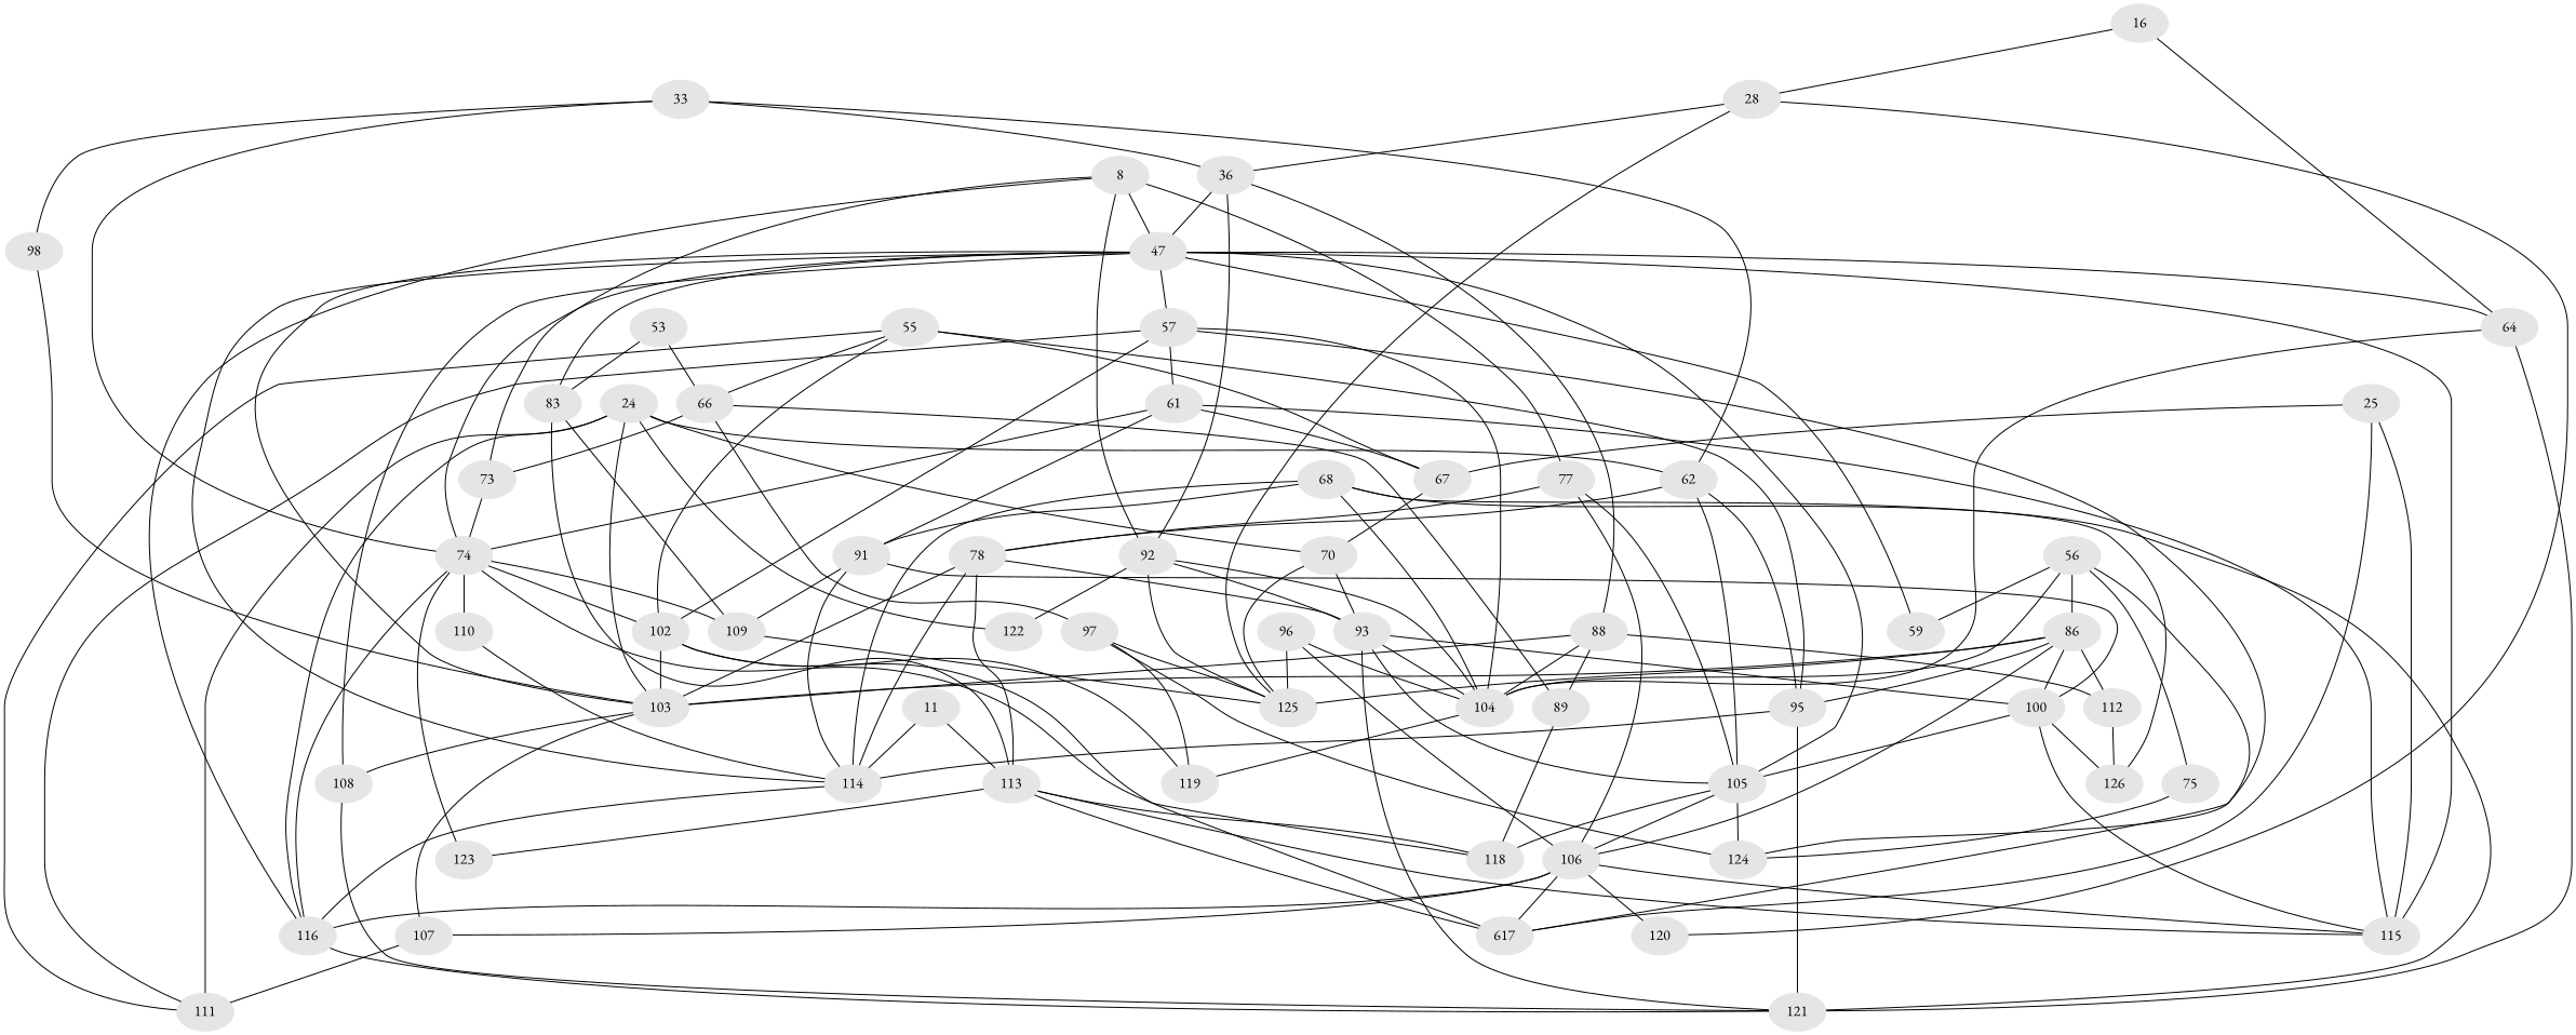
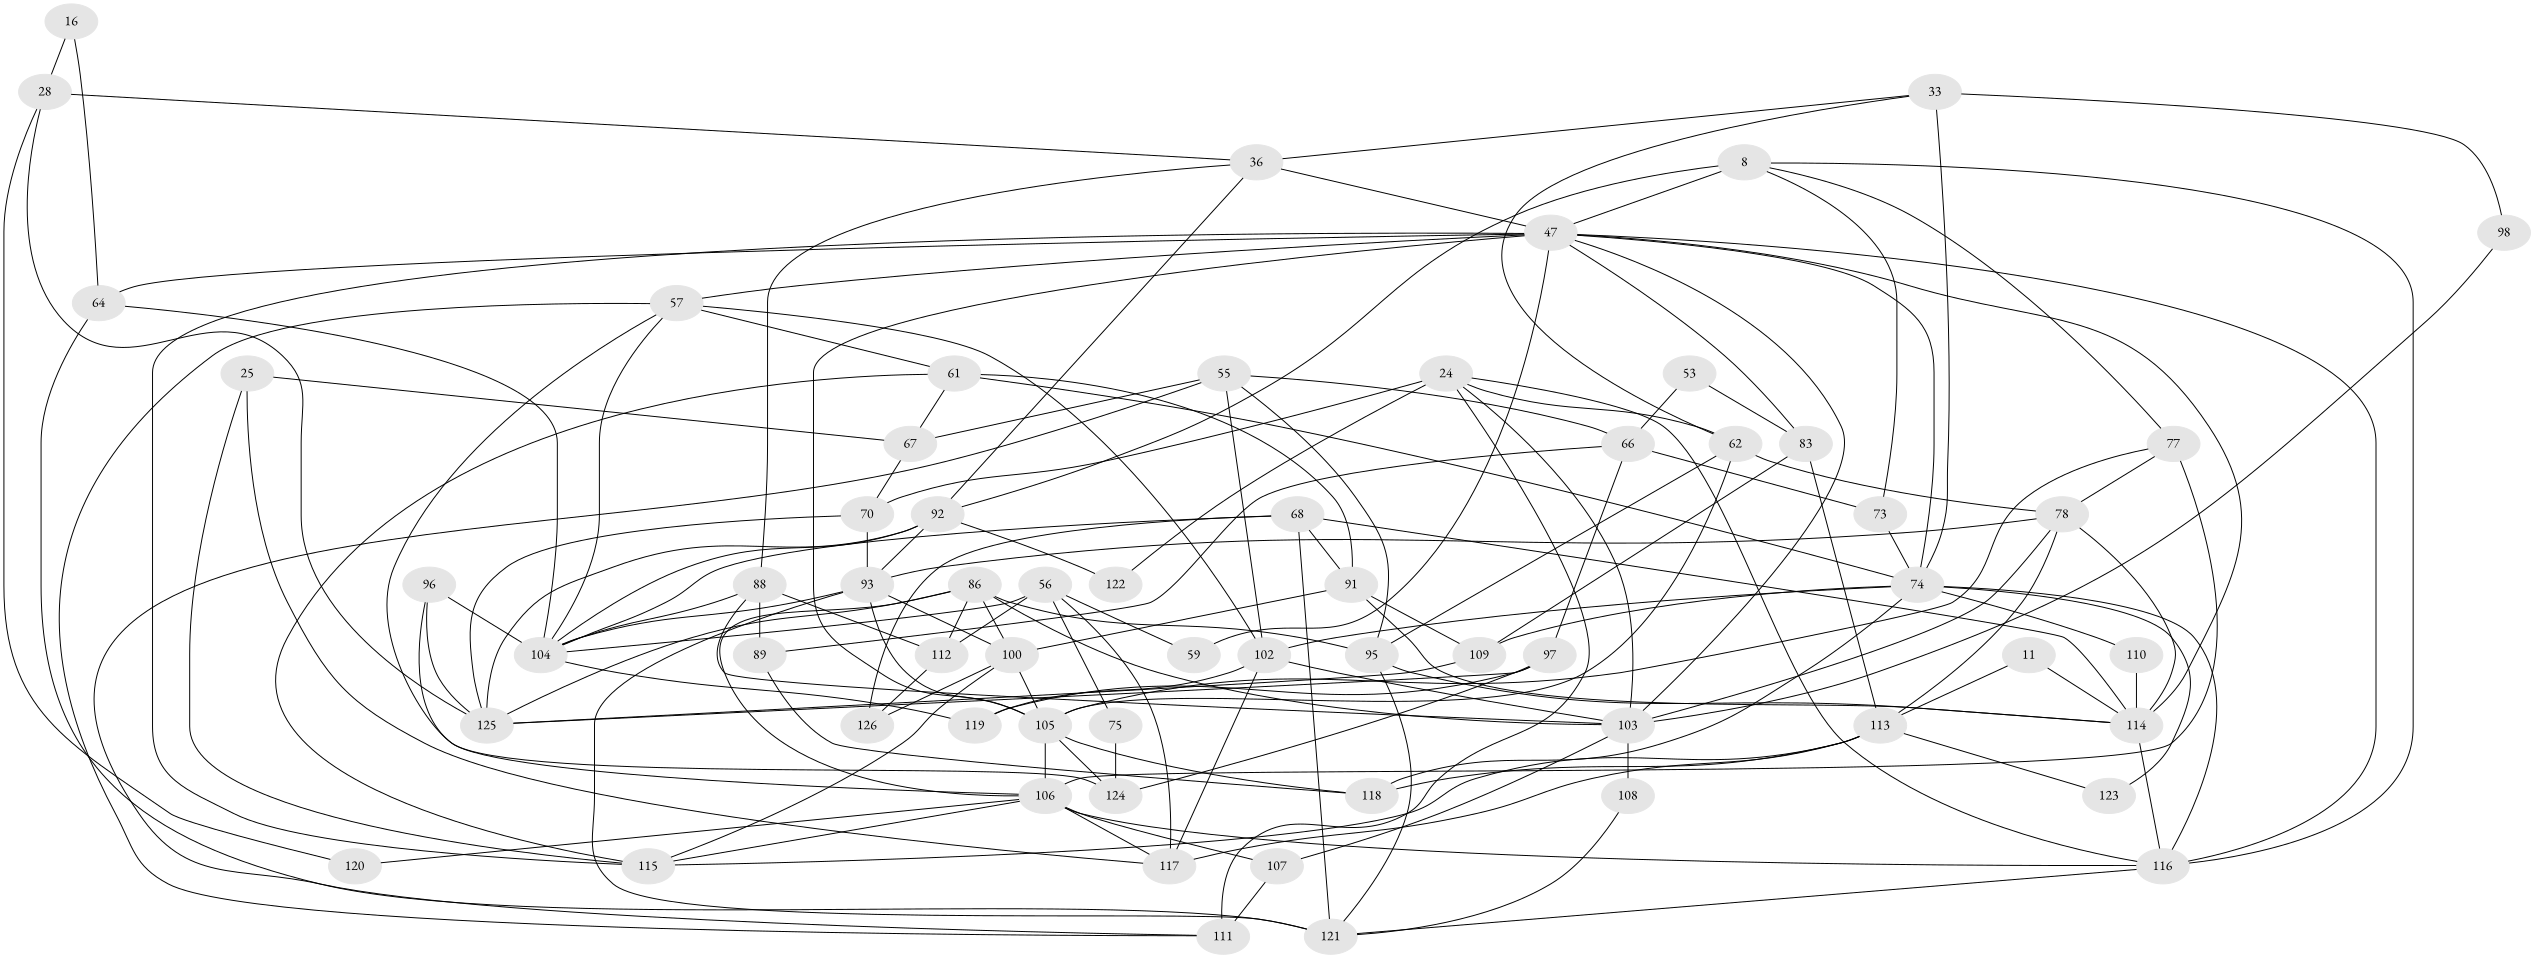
  graph {
    fontname="EB Garamond"
    node [color=gray90 fontname="EB Garamond" style=filled]
    edge [fontname="EB Garamond"]
    47 [super="+46"]
    64
    114 [super="+37+101"]
    103 [super="+52+69"]
    115 [super="+44+71"]
    74 [super="+1+60"]
    57 [super="+5+32"]
    59
    83
    105 [super="+90"]
    108 [super="+3"]
    8
    73
    77
    92 [super="+30"]
    116 [super="+84"]
    55 [super="+43"]
    111 [super="+54"]
    67
    95 [super="+81+20"]
    66
    102
    78 [super="+76"]
    106 [super="+87"]
    122
    125 [super="+2+94"]
    104 [super="+79+18"]
    93 [super="+40+80"]
    121 [super="+12+38"]
    16
    28
    36 [super="+13"]
    120
    n34 [label=11]
    113
-   117 [super="+51" label=617]
+   117 [super="+51"]
    118
    123
    24
    62
    70
    107
    25
    88 [super="+42"]
    33 [super="+15"]
    98
    109 [super="+65"]
    110
    89
    112
    61
    124
    53
    97
    119
    56
    75
    86 [super="+49+50"]
    100 [super="+9"]
    91 [super="+48"]
    68 [super="+22+31+63"]
    126
    96
    47 -- 64
    47 -- 114
    47 -- 103
    47 -- 115 [weight=3]
    47 -- 74 [weight=2]
    47 -- 57 [weight=2]
    47 -- 59
    47 -- 83
    47 -- 105 [weight=2]
-   47 -- 108 [weight=2]
+   47 -- 116 [weight=2]
    64 -- 104
    64 -- 121
    114 -- 116
    103 -- 108
    103 -- 107
    74 -- 116
    74 -- 102
    74 -- 118
    74 -- 123 [weight=2]
    74 -- 109
    74 -- 110
    57 -- 111
    57 -- 102
    57 -- 104 [weight=2]
    57 -- 61
    57 -- 124
    83 -- 113
    83 -- 109
    105 -- 106
    105 -- 118
    105 -- 124
    108 -- 121
    8 -- 47 [weight=3]
    8 -- 73
    8 -- 77
    8 -- 92
    8 -- 116 [weight=2]
    73 -- 74
    77 -- 105
    77 -- 78
    77 -- 106
    92 -- 122
    92 -- 125 [weight=2]
    92 -- 104
    92 -- 93
    116 -- 121
    55 -- 111
    55 -- 67
    55 -- 95 [weight=2]
    55 -- 66
    55 -- 102
    67 -- 70
    95 -- 114
    95 -- 121 [weight=2]
    66 -- 73
    66 -- 89
    66 -- 97
    102 -- 103
    102 -- 117
    102 -- 119
    78 -- 114 [weight=3]
    78 -- 103 [weight=2]
    78 -- 93
    78 -- 113
    106 -- 115
    106 -- 116 [weight=3]
    106 -- 120
    106 -- 117
    106 -- 107
    104 -- 119
    93 -- 105
    93 -- 104
    93 -- 121 [weight=2]
    93 -- 100 [weight=2]
    16 -- 64
    16 -- 28
    28 -- 125
    28 -- 36 [weight=2]
    28 -- 120
    36 -- 47 [weight=3]
    36 -- 92
    36 -- 88
    n34 -- 114
    n34 -- 113
    113 -- 115
    113 -- 117 [weight=2]
    113 -- 118
    113 -- 123
    24 -- 103
    24 -- 116
    24 -- 111 [weight=2]
    24 -- 122
    24 -- 62
    24 -- 70
    62 -- 105
    62 -- 95
    62 -- 78
    70 -- 125
    70 -- 93
    107 -- 111
    25 -- 115
    25 -- 67
    25 -- 117
    88 -- 103
    88 -- 104
    88 -- 89
    88 -- 112
    33 -- 74
    33 -- 36
    33 -- 62
    33 -- 98
    98 -- 103
    109 -- 125
    110 -- 114
    89 -- 118
    112 -- 126
    61 -- 115
    61 -- 74 [weight=2]
    61 -- 67
    61 -- 91
    53 -- 83
    53 -- 66
    97 -- 125
    97 -- 124
    97 -- 119
    56 -- 59
    56 -- 104
    56 -- 117
    56 -- 75
-   56 -- 86
+   56 -- 112
    75 -- 124
    86 -- 103 [weight=2]
    86 -- 95
    86 -- 106
    86 -- 125
    86 -- 112
    86 -- 100 [weight=2]
    100 -- 115
    100 -- 105
    100 -- 126
    91 -- 114
    91 -- 109
    91 -- 100
    68 -- 114
    68 -- 104 [weight=2]
    68 -- 121 [weight=2]
    68 -- 91
    68 -- 126
    96 -- 106
    96 -- 125
    96 -- 104
  }
